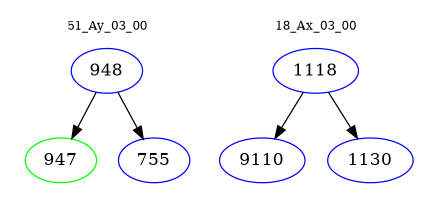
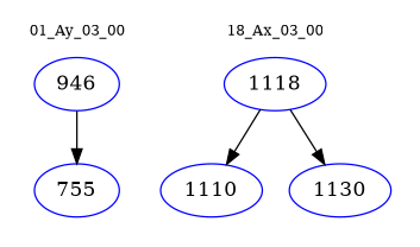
  digraph {
    node [color=blue]
    edge [color=black]
-   n1 [label=948]
-   n2 [color=green label=947]
+   n1 [label=946]
    n3 [label=755]
    n4 [label=1118]
-   n5 [label=9110]
+   n5 [label=1110]
    n6 [label=1130]
    subgraph cluster_1 {
      color=white
      fontsize=10
-     label="51_Ay_03_00"
+     label="01_Ay_03_00"
      n1
-     n2
      n3
    }
    subgraph cluster_2 {
      color=white
      fontsize=10
      label="18_Ax_03_00"
      n4
      n5
      n6
    }
-   n1 -> n2
    n1 -> n3
    n4 -> n5
    n4 -> n6
  }
